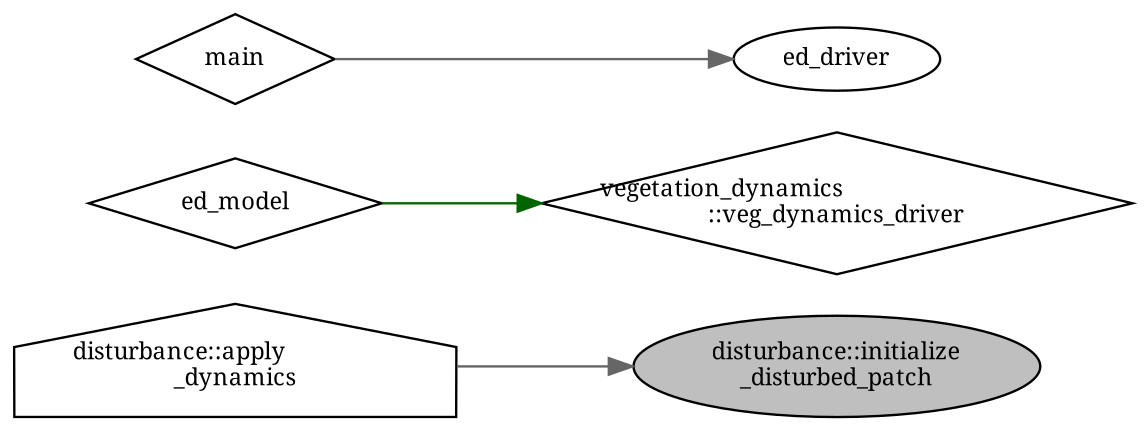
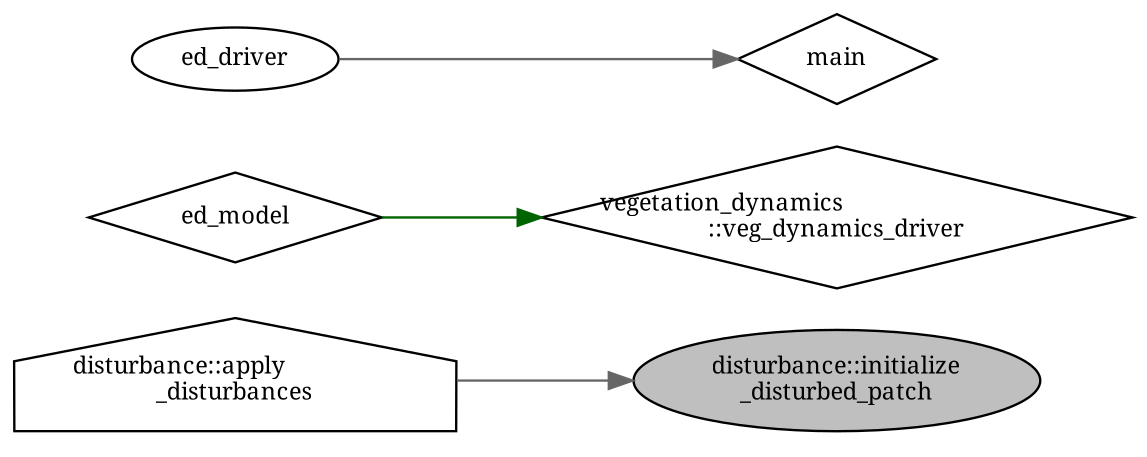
  digraph {
    fontname="Noto Serif"
    rankdir=RL
    node [color=black fillcolor=white fontname="Noto Serif" fontsize=10 shape=diamond style=filled]
    edge [color=gray40 dir=back fontname="Noto Serif" fontsize=10 labelfontname=Helvetica labelfontsize=10 style=solid]
    n1 [fillcolor=grey75 fontcolor=black height=0.2 label="disturbance::initialize\l_disturbed_patch" shape=ellipse width=0.4]
-   n2 [height=0.2 label="disturbance::apply\l_dynamics" shape=house width=0.4]
+   n2 [height=0.2 label="disturbance::apply\l_disturbances" shape=house width=0.4]
    n3 [height=0.2 label="vegetation_dynamics\l::veg_dynamics_driver" width=0.4]
    n4 [height=0.2 label=ed_model width=0.4]
    n5 [height=0.2 label=ed_driver shape=ellipse width=0.4]
    n6 [height=0.2 label=main width=0.4]
    n1 -> n2
    n3 -> n4 [color=darkgreen]
-   n5 -> n6
+   n6 -> n5
  }
